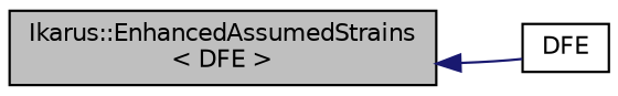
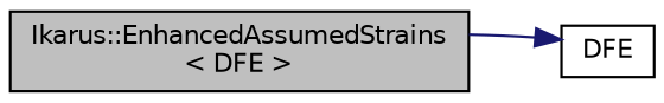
  digraph {
    rankdir=LR
    node [color=black fontname=Helvetica fontsize=10 shape=record style=filled]
    n1 [fillcolor=grey75 fontcolor=black height=0.2 label="Ikarus::EnhancedAssumedStrains\l\< DFE \>" width=0.4]
    n2 [fillcolor=white height=0.2 label=DFE width=0.4]
-   n1 -> n2 [color=midnightblue dir=back fontname=Helvetica fontsize=10 labelfontname=Helvetica labelfontsize=10 style=solid]
+   n2 -> n1 [color=midnightblue dir=back fontname=Helvetica fontsize=10 labelfontname=Helvetica labelfontsize=10 style=solid]
  }
